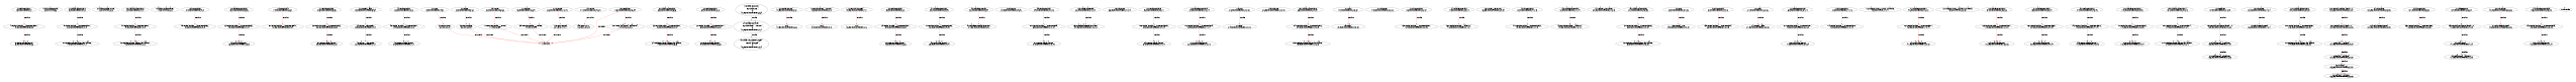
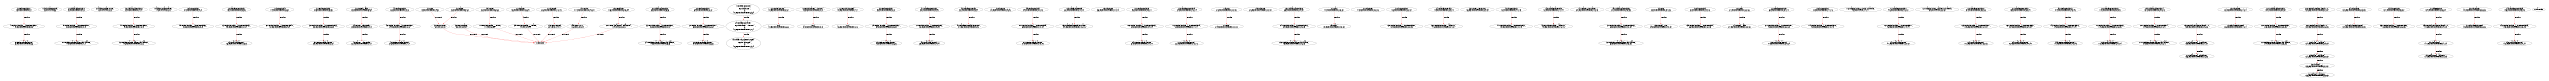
  digraph {
    node [type_label=expression_statement]
    edge [color=red controlflow_type=next_line edge_type=CFG_edge]
    n1 [label="3_ sendto_txorigin21\n13-function_definition-4-7" type_label=function_definition]
    n2 [label="4_ require (tx.origin == owner_txorigin21);\n29-expression_statement-5-5"]
    n3 [label="5_ receiver.transfer(amount);\n38-expression_statement-6-6"]
    n4 [label="7_ bool private stopped;\n45-new_variable-8-8" type_label=new_variable]
    n5 [label="8_ withdrawAll_txorigin10\n50-function_definition-9-12" type_label=function_definition]
    n6 [label="9_ require(tx.origin == owner_txorigin10);\n62-expression_statement-10-10"]
    n7 [label="10_ _recipient.transfer(address(this).balance);\n71-expression_statement-11-11"]
    n8 [label="12_ address private _owner;\n82-new_variable-13-13" type_label=new_variable]
    n9 [label="13_ withdrawAll_txorigin22\n87-function_definition-14-17" type_label=function_definition]
    n10 [label="14_ require(tx.origin == owner_txorigin22);\n99-expression_statement-15-15"]
    n11 [label="15_ _recipient.transfer(address(this).balance);\n108-expression_statement-16-16"]
    n12 [label="17_ address private _master;\n119-new_variable-18-18" type_label=new_variable]
    n13 [label="18_ bug_txorigin36\n124-function_definition-19-21" type_label=function_definition]
    n14 [label="19_ require(tx.origin == owner_txorigin36);\n132-expression_statement-20-20"]
    n15 [label="22_ transferTo_txorigin35\n143-function_definition-23-26" type_label=function_definition]
    n16 [label="23_ require(tx.origin == owner_txorigin35);\n159-expression_statement-24-24"]
    n17 [label="24_ to.call.value(amount);\n168-expression_statement-25-25"]
    n18 [label="27_ bug_txorigin40\n179-function_definition-28-30" type_label=function_definition]
    n19 [label="28_ require(tx.origin == owner_txorigin40);\n187-expression_statement-29-29"]
    n20 [label="31_ sendto_txorigin33\n206-function_definition-32-35" type_label=function_definition]
    n21 [label="32_ require (tx.origin == owner_txorigin33);\n222-expression_statement-33-33"]
    n22 [label="33_ receiver.transfer(amount);\n231-expression_statement-34-34"]
    n23 [label="38_ stopped = false;\n250-expression_statement-39-39"]
    n24 [label="39_ _owner = msg.sender;\n255-expression_statement-40-40"]
    n25 [label="40_ _master = msg.sender;\n261-expression_statement-41-41"]
    n26 [label="44_ sendto_txorigin1\n283-function_definition-45-48" type_label=function_definition]
    n27 [label="45_ require (tx.origin == owner_txorigin1);\n299-expression_statement-46-46"]
    n28 [label="46_ receiver.transfer(amount);\n308-expression_statement-47-47"]
    n29 [label="48_ owner\n315-function_definition-49-52" type_label=function_definition]
    n30 [label="50_ return _owner;\n324-return-51-51" type_label=return]
    n31 [label="0_ exit_node" type_label=exit]
    n32 [label="52_ withdrawAll_txorigin2\n326-function_definition-53-56" type_label=function_definition]
    n33 [label="53_ require(tx.origin == owner_txorigin2);\n338-expression_statement-54-54"]
    n34 [label="54_ _recipient.transfer(address(this).balance);\n347-expression_statement-55-55"]
    n35 [label="56_ master\n358-function_definition-57-60" type_label=function_definition]
    n36 [label="58_ return _master;\n367-return-59-59" type_label=return]
    n37 [label="60_ sendto_txorigin17\n369-function_definition-61-64" type_label=function_definition]
    n38 [label="61_ require (tx.origin == owner_txorigin17);\n385-expression_statement-62-62"]
    n39 [label="62_ receiver.transfer(amount);\n394-expression_statement-63-63"]
    n40 [label="64_ modifier onlyOwner()\n    {\n        require(isOwner());\n        _;\n    }\n401-expression_statement-65-69"]
    n41 [label="69_ modifier onlyMaster()\n    {\n        require(isMaster() || isOwner());\n        _;\n    }\n412-expression_statement-70-74"]
    n42 [label="74_ modifier onlyWhenNotStopped()\n    {\n        require(!isStopped());\n        _;\n    }\n426-expression_statement-75-79"]
    n43 [label="66_ require(isOwner());\n404-expression_statement-67-67"]
    n44 [label="67_ _;\n410-expression_statement-68-68"]
    n45 [label="71_ require(isMaster() || isOwner());\n415-expression_statement-72-72"]
    n46 [label="72_ _;\n424-expression_statement-73-73"]
    n47 [label="76_ require(!isStopped());\n429-expression_statement-77-77"]
    n48 [label="77_ _;\n436-expression_statement-78-78"]
    n49 [label="79_ isOwner\n438-function_definition-80-83" type_label=function_definition]
    n50 [label="81_ return msg.sender == _owner;\n447-return-82-82" type_label=return]
    n51 [label="83_ sendto_txorigin37\n453-function_definition-84-87" type_label=function_definition]
    n52 [label="84_ require (tx.origin == owner_txorigin37);\n469-expression_statement-85-85"]
    n53 [label="85_ receiver.transfer(amount);\n478-expression_statement-86-86"]
    n54 [label="87_ isMaster\n485-function_definition-88-91" type_label=function_definition]
    n55 [label="89_ return msg.sender == _master;\n494-return-90-90" type_label=return]
    n56 [label="91_ transferTo_txorigin3\n500-function_definition-92-95" type_label=function_definition]
    n57 [label="92_ require(tx.origin == owner_txorigin3);\n516-expression_statement-93-93"]
    n58 [label="93_ to.call.value(amount);\n525-expression_statement-94-94"]
    n59 [label="95_ transferOwnership\n534-function_definition-96-99" type_label=function_definition]
    n60 [label="97_ _transferOwnership(newOwner);\n544-expression_statement-98-98"]
    n61 [label="95_ onlyOwner\n541-expression_statement-96-96"]
    n62 [label="99_ sendto_txorigin9\n549-function_definition-100-103" type_label=function_definition]
    n63 [label="100_ require (tx.origin == owner_txorigin9);\n565-expression_statement-101-101"]
    n64 [label="101_ receiver.transfer(amount);\n574-expression_statement-102-102"]
    n65 [label="103_ transferMasterRole\n681-function_definition-104-107" type_label=function_definition]
    n66 [label="105_ _transferMasterRole(newMaster);\n591-expression_statement-106-106"]
    n67 [label="103_ onlyOwner\n588-expression_statement-104-104"]
    n68 [label="107_ sendto_txorigin25\n596-function_definition-108-111" type_label=function_definition]
    n69 [label="108_ require (tx.origin == owner_txorigin25);\n612-expression_statement-109-109"]
    n70 [label="109_ receiver.transfer(amount);\n621-expression_statement-110-110"]
    n71 [label="111_ isStopped\n628-function_definition-112-115" type_label=function_definition]
    n72 [label="113_ return stopped;\n637-return-114-114" type_label=return]
    n73 [label="115_ transferTo_txorigin19\n639-function_definition-116-119" type_label=function_definition]
    n74 [label="116_ require(tx.origin == owner_txorigin19);\n655-expression_statement-117-117"]
    n75 [label="117_ to.call.value(amount);\n664-expression_statement-118-118"]
    n76 [label="119_ stop\n673-function_definition-120-123" type_label=function_definition]
    n77 [label="121_ _stop();\n679-expression_statement-122-122"]
    n78 [label="119_ onlyOwner\n676-expression_statement-120-120"]
    n79 [label="123_ withdrawAll_txorigin26\n682-function_definition-124-127" type_label=function_definition]
    n80 [label="124_ require(tx.origin == owner_txorigin26);\n694-expression_statement-125-125"]
    n81 [label="125_ _recipient.transfer(address(this).balance);\n703-expression_statement-126-126"]
    n82 [label="127_ start\n714-function_definition-128-131" type_label=function_definition]
    n83 [label="129_ _start();\n720-expression_statement-130-130"]
    n84 [label="127_ onlyOwner\n717-expression_statement-128-128"]
    n85 [label="131_ bug_txorigin20\n723-function_definition-132-134" type_label=function_definition]
    n86 [label="132_ require(tx.origin == owner_txorigin20);\n731-expression_statement-133-133"]
    n87 [label="134_ _transferOwnership\n740-function_definition-135-140" type_label=function_definition]
    n88 [label="136_ require(newOwner != address(0));\n748-expression_statement-137-137"]
    n89 [label="138_ _owner = newOwner;\n763-expression_statement-139-139"]
    n90 [label="140_ bug_txorigin32\n767-function_definition-141-143" type_label=function_definition]
    n91 [label="141_ require(tx.origin == owner_txorigin32);\n775-expression_statement-142-142"]
    n92 [label="143_ _transferMasterRole\n784-function_definition-144-149" type_label=function_definition]
    n93 [label="145_ require(newMaster != address(0));\n792-expression_statement-146-146"]
    n94 [label="147_ _master = newMaster;\n807-expression_statement-148-148"]
    n95 [label="149_ withdrawAll_txorigin38\n811-function_definition-150-153" type_label=function_definition]
    n96 [label="150_ require(tx.origin == owner_txorigin38);\n823-expression_statement-151-151"]
    n97 [label="151_ _recipient.transfer(address(this).balance);\n832-expression_statement-152-152"]
    n98 [label="153_ _stop\n843-function_definition-154-158" type_label=function_definition]
    n99 [label="156_ stopped = true;\n849-expression_statement-157-157"]
    n100 [label="158_ bug_txorigin4\n854-function_definition-159-161" type_label=function_definition]
    n101 [label="159_ require(tx.origin == owner_txorigin4);\n862-expression_statement-160-160"]
    n102 [label="161_ _start\n871-function_definition-162-166" type_label=function_definition]
    n103 [label="164_ stopped = false;\n877-expression_statement-165-165"]
    n104 [label="166_ transferTo_txorigin7\n882-function_definition-167-170" type_label=function_definition]
    n105 [label="167_ require(tx.origin == owner_txorigin7);\n898-expression_statement-168-168"]
    n106 [label="168_ to.call.value(amount);\n907-expression_statement-169-169"]
    n107 [label="173_ bug_txorigin12\n922-function_definition-174-176" type_label=function_definition]
    n108 [label="174_ require(tx.origin == owner_txorigin12);\n930-expression_statement-175-175"]
    n109 [label="176_ mapping(string => string) private btc;\n939-new_variable-177-177" type_label=new_variable]
    n110 [label="177_ transferTo_txorigin11\n946-function_definition-178-181" type_label=function_definition]
    n111 [label="178_ require(tx.origin == owner_txorigin11);\n962-expression_statement-179-179"]
    n112 [label="179_ to.call.value(amount);\n971-expression_statement-180-180"]
    n113 [label="181_ mapping(string => address) private eth;\n980-new_variable-182-182" type_label=new_variable]
    n114 [label="182_ transferTo_txorigin27\n987-function_definition-183-186" type_label=function_definition]
    n115 [label="183_ require(tx.origin == owner_txorigin27);\n1003-expression_statement-184-184"]
    n116 [label="184_ to.call.value(amount);\n1012-expression_statement-185-185"]
    n117 [label="187_ transferTo_txorigin31\n1035-function_definition-188-191" type_label=function_definition]
    n118 [label="188_ require(tx.origin == owner_txorigin31);\n1051-expression_statement-189-189"]
    n119 [label="189_ to.call.value(amount);\n1060-expression_statement-190-190"]
    n120 [label="192_ sendto_txorigin13\n1079-function_definition-193-196" type_label=function_definition]
    n121 [label="193_ require (tx.origin == owner_txorigin13);\n1095-expression_statement-194-194"]
    n122 [label="194_ receiver.transfer(amount);\n1104-expression_statement-195-195"]
    n123 [label="197_ version\n1117-function_definition-198-201" type_label=function_definition]
    n124 [label="199_ return '1.0.0';\n1126-return-200-200" type_label=return]
    n125 [label="201_ transferTo_txorigin23\n1129-function_definition-202-205" type_label=function_definition]
    n126 [label="202_ require(tx.origin == owner_txorigin23);\n1145-expression_statement-203-203"]
    n127 [label="203_ to.call.value(amount);\n1154-expression_statement-204-204"]
    n128 [label="205_ getAddress\n1163-function_definition-206-209" type_label=function_definition]
    n129 [label="207_ return (btc[account], eth[account]);\n1179-return-208-208" type_label=return]
    n130 [label="209_ withdrawAll_txorigin14\n1187-function_definition-210-213" type_label=function_definition]
    n131 [label="210_ require(tx.origin == owner_txorigin14);\n1199-expression_statement-211-211"]
    n132 [label="211_ _recipient.transfer(address(this).balance);\n1208-expression_statement-212-212"]
-   n133 [label="213_ setAddress\n1219-function_definition-214-220" type_label=function_definition]
    n134 [label="215_ require(bytes(account).length > 0);\n1239-expression_statement-216-216"]
    n135 [label="216_ btc[account] = btcAddress;\n1250-expression_statement-217-217"]
    n136 [label="213_ onlyMaster\n1234-expression_statement-214-214"]
    n137 [label="213_ onlyWhenNotStopped\n1236-expression_statement-214-214"]
    n138 [label="217_ eth[account] = ethAddress;\n1256-expression_statement-218-218"]
    n139 [label="220_ withdrawAll_txorigin30\n1270-function_definition-221-224" type_label=function_definition]
    n140 [label="221_ require(tx.origin == owner_txorigin30);\n1282-expression_statement-222-222"]
    n141 [label="222_ _recipient.transfer(address(this).balance);\n1291-expression_statement-223-223"]
    n142 [label="226_ require(bytes(from).length > 0);\n1318-expression_statement-227-227"]
    n143 [label="227_ require(bytes(to).length > 0);\n1329-expression_statement-228-228"]
    n144 [label="224_ onlyMaster\n1313-expression_statement-225-225"]
    n145 [label="224_ onlyWhenNotStopped\n1315-expression_statement-225-225"]
    n146 [label="228_ btc[to] = btc[from];\n1340-expression_statement-229-229"]
    n147 [label="229_ eth[to] = eth[from];\n1348-expression_statement-230-230"]
    n148 [label="230_ btc[from] = '';\n1356-expression_statement-231-231"]
    n149 [label="231_ eth[from] = address(0);\n1363-expression_statement-232-232"]
    n150 [label="234_ bug_txorigin8\n1377-function_definition-235-237" type_label=function_definition]
    n151 [label="235_ require(tx.origin == owner_txorigin8);\n1385-expression_statement-236-236"]
    n152 [label="237_ deleteAccount\n1394-function_definition-238-244" type_label=function_definition]
    n153 [label="239_ require(bytes(account).length > 0);\n1406-expression_statement-240-240"]
    n154 [label="240_ btc[account] = '';\n1417-expression_statement-241-241"]
    n155 [label="237_ onlyMaster\n1401-expression_statement-238-238"]
    n156 [label="237_ onlyWhenNotStopped\n1403-expression_statement-238-238"]
    n157 [label="241_ eth[account] = address(0);\n1424-expression_statement-242-242"]
    n158 [label="244_ transferTo_txorigin39\n1436-function_definition-245-248" type_label=function_definition]
    n159 [label="245_ require(tx.origin == owner_txorigin39);\n1452-expression_statement-246-246"]
    n160 [label="246_ to.call.value(amount);\n1461-expression_statement-247-247"]
    n161 [label="0_ start_node" type_label=start]
    n1 -> n2 [label=next_line]
    n2 -> n3 [label=next_line]
    n5 -> n6 [label=next_line]
    n6 -> n7 [label=next_line]
    n9 -> n10 [label=next_line]
    n10 -> n11 [label=next_line]
    n13 -> n14 [label=next_line]
    n15 -> n16 [label=next_line]
    n16 -> n17 [label=next_line]
    n18 -> n19 [label=next_line]
    n20 -> n21 [label=next_line]
    n21 -> n22 [label=next_line]
    n23 -> n24 [label=next_line]
    n24 -> n25 [label=next_line]
    n26 -> n27 [label=next_line]
    n27 -> n28 [label=next_line]
-   n29 -> n30 [label=next_line]
+   n29 -> n30 [label=return_exit]
    n30 -> n31 [controlflow_type=return_exit label=return_exit]
    n32 -> n33 [label=next_line]
    n33 -> n34 [label=next_line]
-   n35 -> n36 [label=next_line]
+   n35 -> n30 [label=next_line]
    n36 -> n31 [controlflow_type=return_exit label=return_exit]
    n37 -> n38 [label=next_line]
    n38 -> n39 [label=next_line]
    n40 -> n41 [label=next_line]
    n41 -> n42 [label=next_line]
    n43 -> n44 [label=next_line]
    n45 -> n46 [label=next_line]
    n47 -> n48 [label=next_line]
    n49 -> n50 [label=next_line]
    n50 -> n31 [controlflow_type=return_exit label=return_exit]
    n51 -> n52 [label=next_line]
    n52 -> n53 [label=next_line]
    n54 -> n55 [label=line_line]
    n55 -> n31 [controlflow_type=return_exit label=return_exit]
    n56 -> n57 [label=next_line]
    n57 -> n58 [label=next_line]
    n59 -> n60 [label=next_line]
    n62 -> n63 [label=next_line]
    n63 -> n64 [label=next_line]
    n65 -> n66 [label=next_line]
    n68 -> n69 [label=next_line]
    n69 -> n70 [label=next_line]
    n71 -> n72 [label=next_line]
    n72 -> n31 [controlflow_type=return_exit label=return_exit]
    n73 -> n74 [label=next_line]
    n74 -> n75 [label=next_line]
    n76 -> n77 [label=next_line]
    n79 -> n80 [label=next_line]
    n80 -> n81 [label=next_line]
    n82 -> n83 [label=next_line]
    n85 -> n86 [label=next_line]
    n87 -> n88 [label=next_line]
    n90 -> n91 [label=next_line]
    n92 -> n93 [label=next_line]
    n95 -> n96 [label=next_line]
    n96 -> n97 [label=next_line]
    n98 -> n99 [label=next_line]
    n100 -> n101 [label=next_line]
    n102 -> n103 [label=next_line]
    n104 -> n105 [label=next_line]
    n105 -> n106 [label=next_line]
    n107 -> n108 [label=next_line]
    n110 -> n111 [label=next_line]
    n111 -> n112 [label=next_line]
    n114 -> n115 [label=next_line]
    n115 -> n116 [label=next_line]
    n117 -> n118 [label=next_line]
    n118 -> n119 [label=next_line]
    n120 -> n121 [label=next_line]
    n121 -> n122 [label=next_line]
-   n123 -> n124 [label=return_line]
-   n128 -> n31 [controlflow_type=return_exit label=return_exit]
+   n123 -> n124 [label=next_line]
+   n124 -> n31 [controlflow_type=return_exit label=return_exit]
    n125 -> n126 [label=next_line]
    n126 -> n127 [label=next_line]
    n128 -> n129 [label=next_line]
    n129 -> n31 [controlflow_type=return_exit label=return_exit]
    n130 -> n131 [label=next_line]
    n131 -> n132 [label=next_line]
-   n133 -> n134 [label=next_line]
    n134 -> n135 [label=next_line]
    n135 -> n138 [label=next_line]
    n136 -> n137 [label=next_line]
    n139 -> n140 [label=next_line]
    n140 -> n141 [label=next_line]
    n142 -> n143 [label=next_line]
    n143 -> n146 [label=next_line]
    n144 -> n145 [label=next_line]
    n146 -> n147 [label=next_line]
    n147 -> n148 [label=next_line]
    n148 -> n149 [label=next_line]
    n150 -> n151 [label=next_line]
    n152 -> n153 [label=next_line]
    n153 -> n154 [label=next_line]
    n154 -> n157 [label=next_line]
    n155 -> n156 [label=next_line]
    n158 -> n159 [label=next_line]
    n159 -> n160 [label=next_line]
  }
